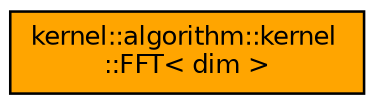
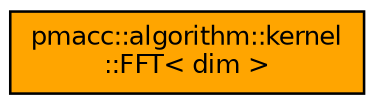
  digraph {
    rankdir=LR
    fontname="DejaVu Sans"
-   n1 [color=black fillcolor=orange fontname="DejaVu Sans" fontsize=10 height=0.2 label="kernel::algorithm::kernel\l::FFT\< dim \>" shape=record style=filled width=0.4]
+   n1 [color=black fillcolor=orange fontname="DejaVu Sans" fontsize=10 height=0.2 label="pmacc::algorithm::kernel\l::FFT\< dim \>" shape=record style=filled width=0.4]
  }
